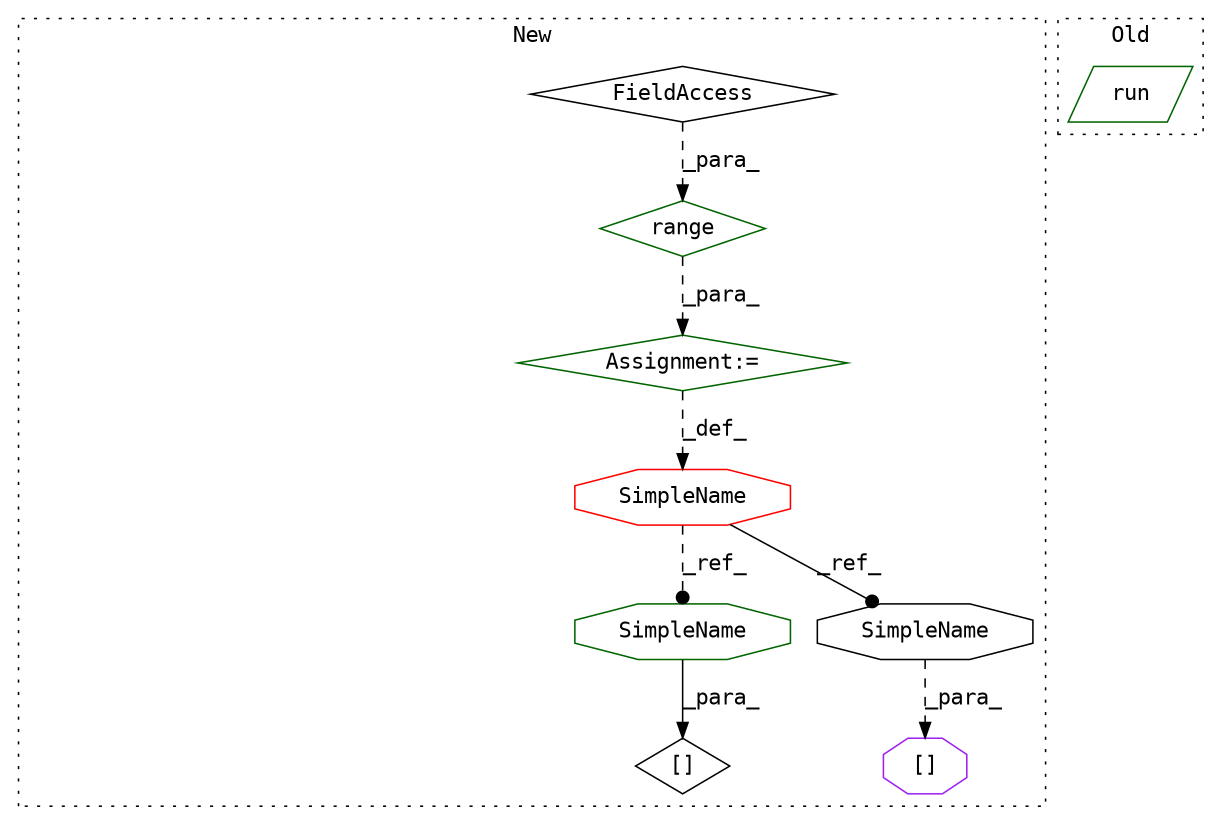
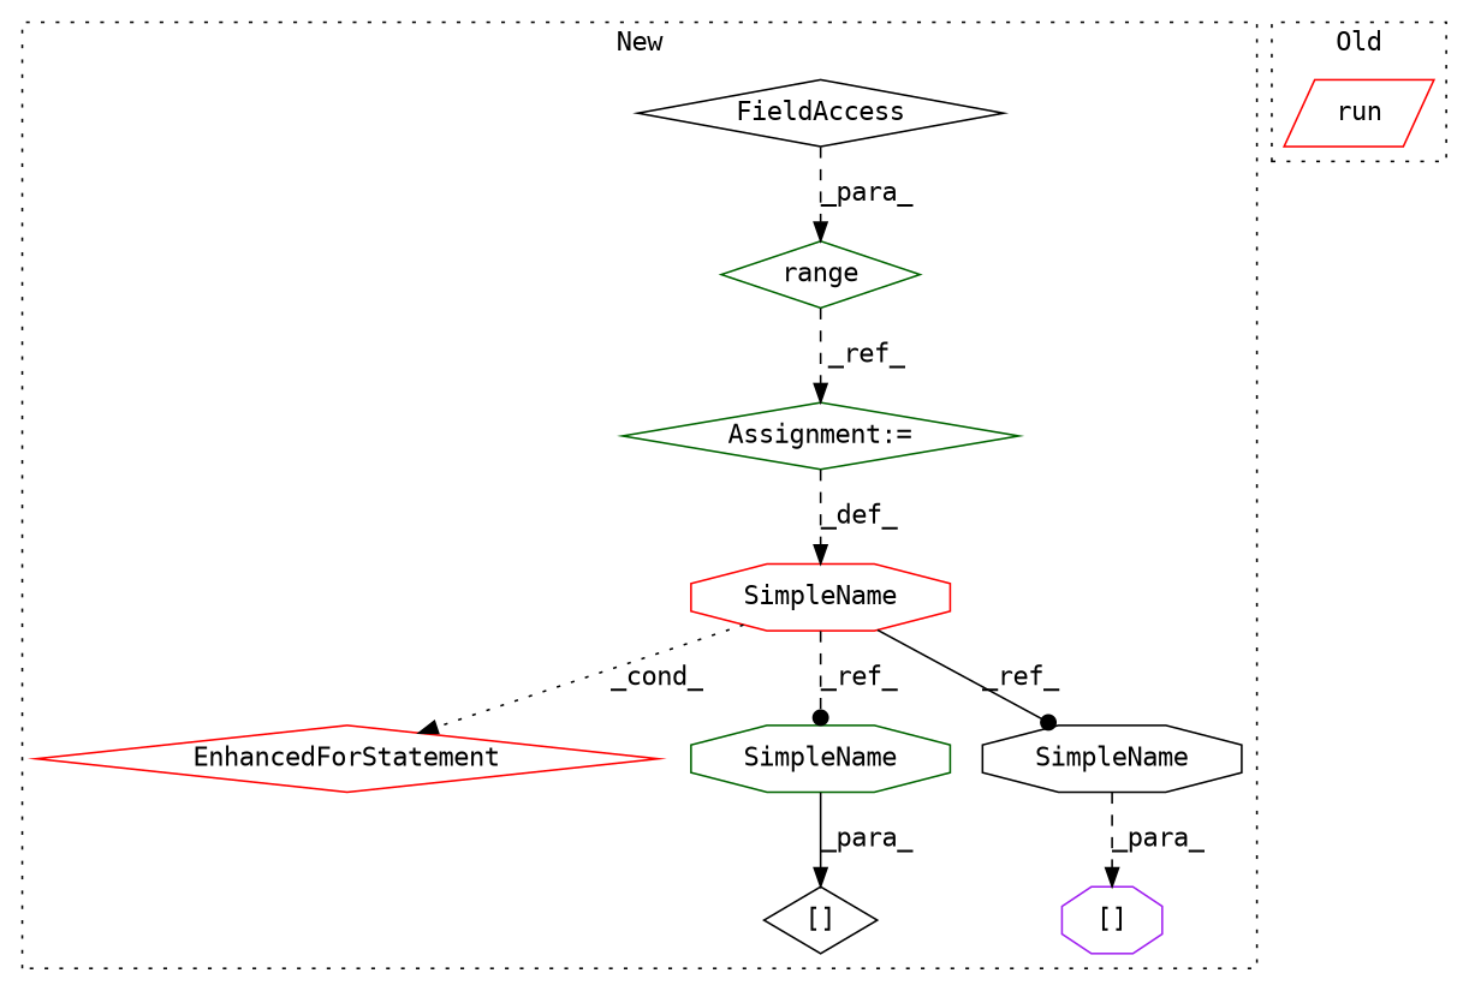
  digraph {
    fontname="DejaVu Sans Mono"
    node [a=42 color=darkgreen fontname="DejaVu Sans Mono" l=1 s="5708,5814" shape=diamond]
    edge [arrowhead=normal fontname="DejaVu Sans Mono" style=dashed]
    n1 [a=32 l="6,1" label=range s="5781,5813"]
    n2 [a=7 l="65,2" label="Assignment:="]
+   n3 [a=70 color=red l="65,2" label=EnhancedForStatement]
    n4 [a=2 color=black l="9,1" label="[]" s="5841,5851"]
    n5 [color=red label=SimpleName s=5777 shape=octagon]
    n6 [a=2 color=purple l="9,1" label="[]" s="5855,5865" shape=octagon]
    n7 [a=22 color=black l=26 label=FieldAccess s=5787]
    n8 [label=SimpleName s=5850 shape=octagon]
    n9 [color=black label=SimpleName s=5864 shape=octagon]
-   n10 [a=32 l="4,1" label=run s="5214,5238" shape=parallelogram]
+   n10 [a=32 color=red l="4,1" label=run s="5214,5238" shape=parallelogram]
    subgraph cluster_1 {
      label=New
      style=dotted
      n1
      n2
+     n3
      n4
      n5
      n6
      n7
      n8
      n9
    }
    subgraph cluster_2 {
      label=Old
      style=dotted
      n10
    }
-   n1 -> n2 [label=_para_]
+   n1 -> n2 [label=_ref_]
    n2 -> n5 [label=_def_]
+   n5 -> n3 [label=_cond_ style=dotted]
    n5 -> n8 [arrowhead=dot label=_ref_]
    n5 -> n9 [arrowhead=dot label=_ref_ style=solid]
    n7 -> n1 [label=_para_]
    n8 -> n4 [label=_para_ style=solid]
    n9 -> n6 [label=_para_]
  }
